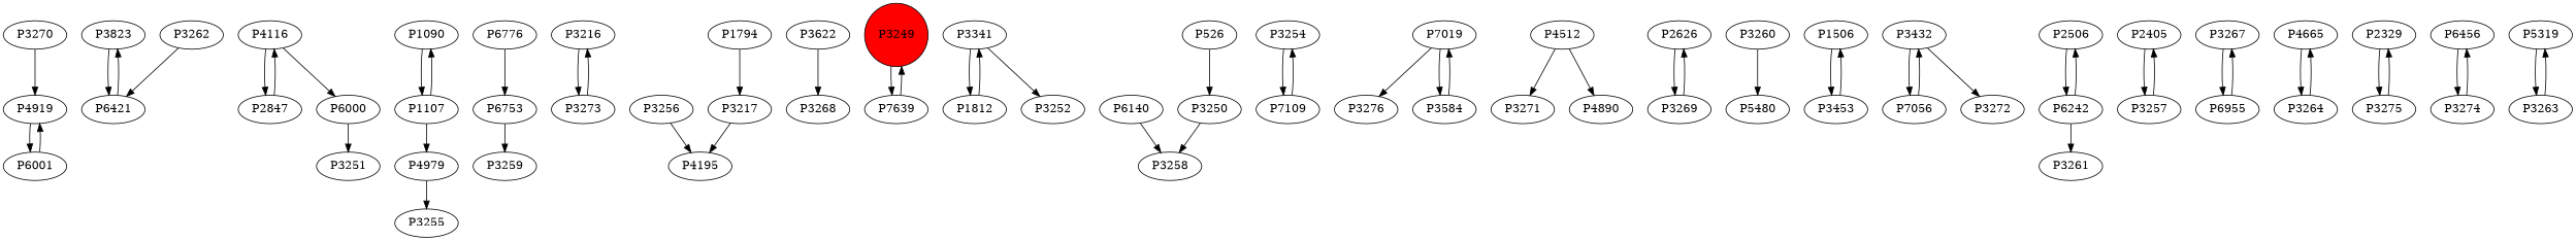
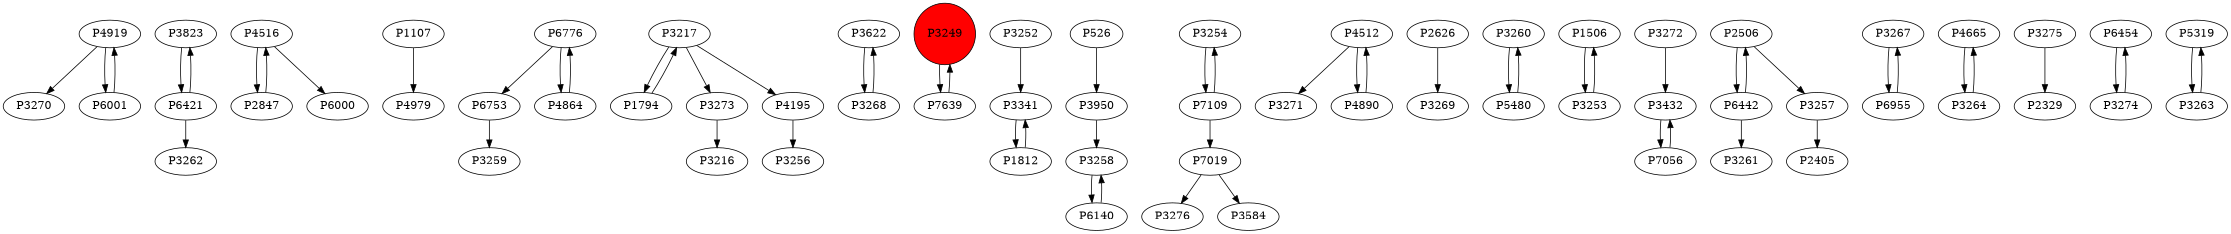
  digraph {
    P4919
    P3270
    P6001
    P3823
    P6421
    P3262
-   P4516 [label=P4116]
+   P4516
    P2847
    P6000
-   P3251
-   P1090
    P1107
    P4979
-   P3255
    P6776
    P6753
+   P4864
    P3259
    P3216
    P3273
    P4195
    P3256
    P3622
    P3268
    P3249 [fillcolor=red shape=circle style=filled]
    P7639
    P3341
    P1812
    P3252
-   P3250
+   P3250 [label=P3950]
    P3258
    P526
    P6140
    P3254
    P7109
    P7019
    P3276
    P3584
    P4512
    P3271
    P4890
    P2626
    P3269
    P3260
    P5480
    P1506
-   P3253 [label=P3453]
+   P3253
    P3432
    P7056
    P3272
    P2506
-   P6442 [label=P6242]
+   P6442
    P3261
    n54 [label=P2405]
    P3257
    P3267
    P6955
    P4665
    P3264
    P2329
    P3275
    P1794
    P3217
-   P6456
+   P6456 [label=P6454]
    P3274
    P5319
    P3263
-   P3270 -> P4919
+   P4919 -> P3270
    P4919 -> P6001
    P6001 -> P4919
    P3823 -> P6421
    P6421 -> P3823
-   P3262 -> P6421
+   P6421 -> P3262
    P4516 -> P2847
    P4516 -> P6000
    P2847 -> P4516
-   P6000 -> P3251
-   P1090 -> P1107
-   P1107 -> P1090
    P1107 -> P4979
-   P4979 -> P3255
    P6776 -> P6753
+   P6776 -> P4864
    P6753 -> P3259
-   P3216 -> P3273
+   P4864 -> P6776
+   P3217 -> P3273
    P3273 -> P3216
-   P3256 -> P4195
+   P4195 -> P3256
    P3622 -> P3268
+   P3268 -> P3622
    P3249 -> P7639
    P7639 -> P3249
    P3341 -> P1812
-   P3341 -> P3252
+   P3252 -> P3341
    P1812 -> P3341
    P3250 -> P3258
+   P3258 -> P6140
    P526 -> P3250
    P6140 -> P3258
    P3254 -> P7109
    P7109 -> P3254
    P7019 -> P3276
    P7019 -> P3584
-   P3584 -> P7019
+   P7109 -> P7019
    P4512 -> P3271
    P4512 -> P4890
+   P4890 -> P4512
    P2626 -> P3269
-   P3269 -> P2626
    P3260 -> P5480
+   P5480 -> P3260
    P1506 -> P3253
    P3253 -> P1506
    P3432 -> P7056
-   P3432 -> P3272
+   P3272 -> P3432
    P7056 -> P3432
    P2506 -> P6442
    P6442 -> P2506
    P6442 -> P3261
-   n54 -> P3257
+   P2506 -> P3257
    P3257 -> n54
    P3267 -> P6955
    P6955 -> P3267
    P4665 -> P3264
    P3264 -> P4665
-   P2329 -> P3275
    P3275 -> P2329
    P1794 -> P3217
    P3217 -> P4195
+   P3217 -> P1794
    P6456 -> P3274
    P3274 -> P6456
    P5319 -> P3263
    P3263 -> P5319
  }
